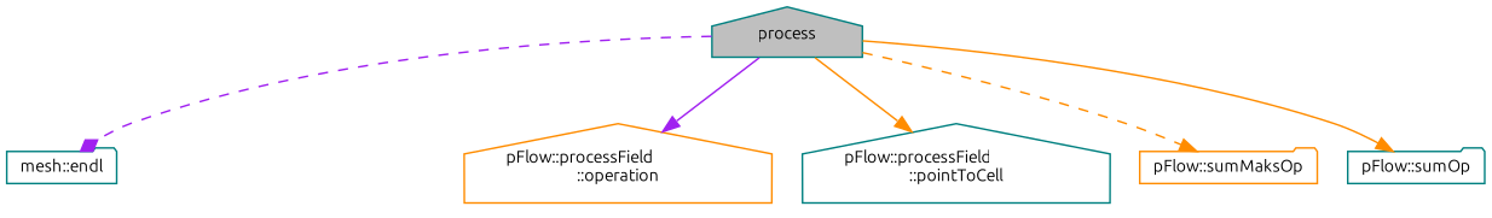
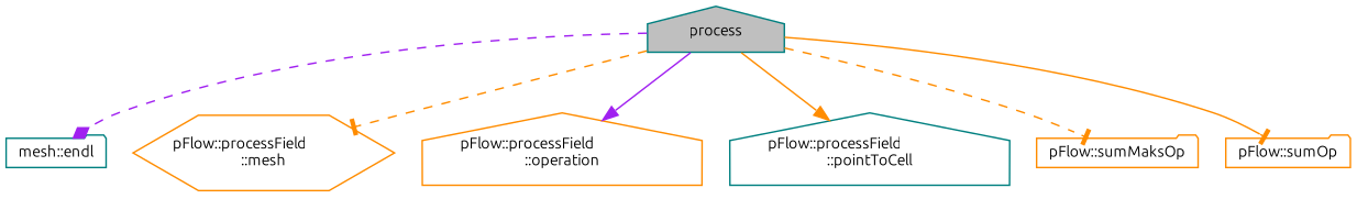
  digraph {
    fontname=Ubuntu
    rankdir=TB
    node [color=darkorange fillcolor=white fontname=Ubuntu fontsize=10 shape=house style=filled]
    edge [arrowhead=normal color=darkorange fontname=Ubuntu fontsize=10 labelfontname=Helvetica labelfontsize=10 style=dashed]
    n1 [color=teal fillcolor=grey75 fontcolor=black height=0.2 label=process width=0.4]
    n2 [color=teal height=0.2 label="mesh::endl" shape=folder width=0.4]
+   n3 [height=0.2 label="pFlow::processField\l::mesh" shape=hexagon width=0.4]
    n4 [height=0.2 label="pFlow::processField\l::operation" width=0.4]
    n5 [color=teal height=0.2 label="pFlow::processField\l::pointToCell" width=0.4]
    n6 [height=0.2 label="pFlow::sumMaksOp" shape=folder width=0.4]
-   n7 [color=teal height=0.2 label="pFlow::sumOp" shape=folder width=0.4]
+   n7 [height=0.2 label="pFlow::sumOp" shape=folder width=0.4]
    n1 -> n2 [arrowhead=diamond color=purple]
+   n1 -> n3 [arrowhead=tee]
    n1 -> n4 [color=purple style=solid]
    n1 -> n5 [style=solid]
-   n1 -> n6
-   n1 -> n7 [style=solid]
+   n1 -> n6 [arrowhead=tee]
+   n1 -> n7 [arrowhead=tee style=solid]
  }
